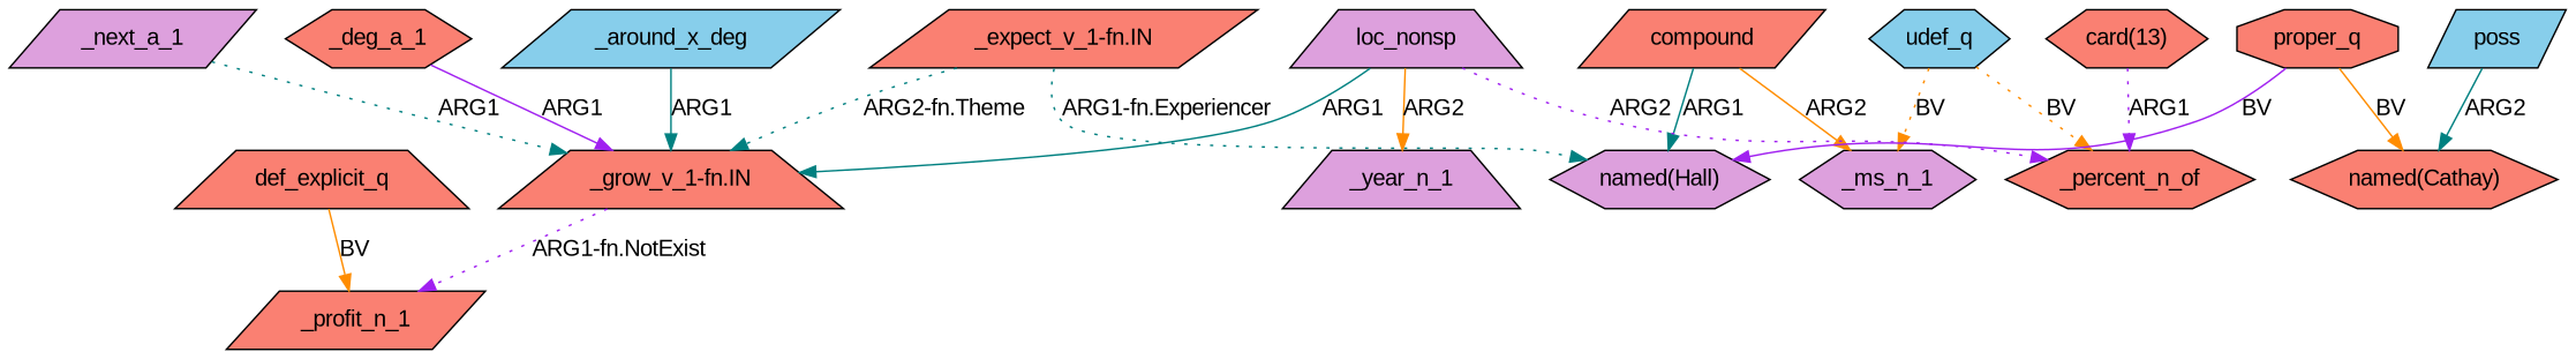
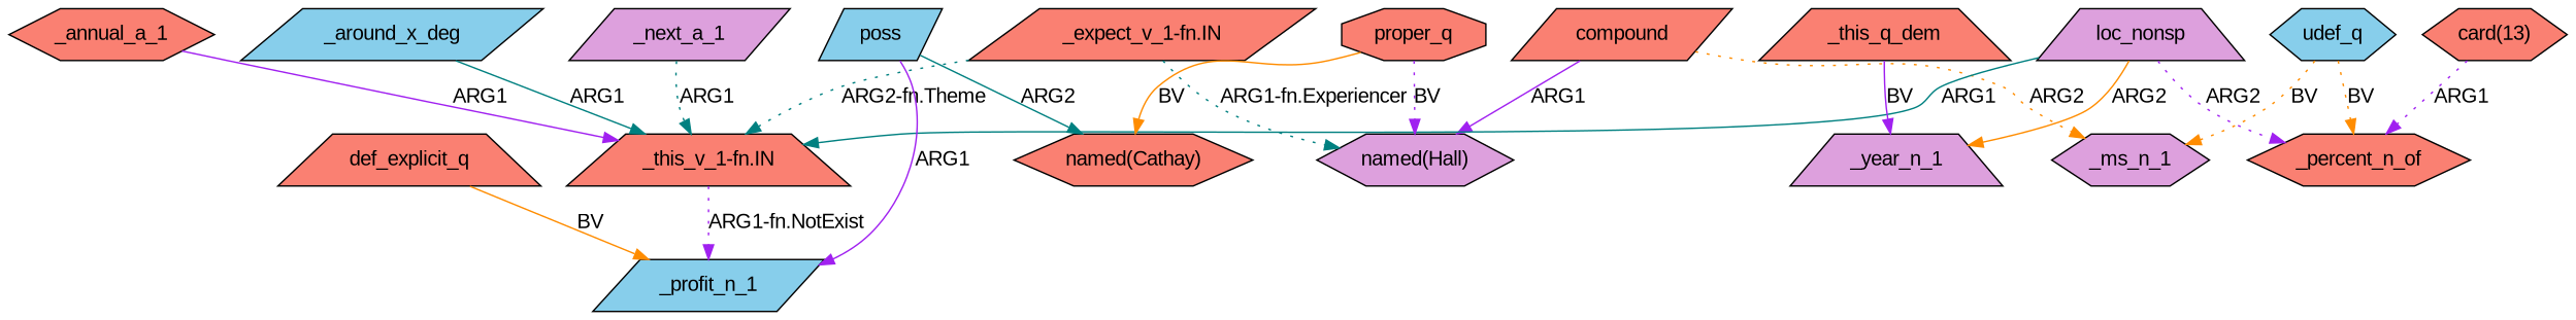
  digraph {
    fontname="Liberation Sans"
    node [fillcolor=salmon fontname="Liberation Sans" shape=hexagon style=filled]
    edge [color=purple fontname="Liberation Sans" style=solid]
    def_explicit_q [shape=trapezium]
-   _profit_n_1 [shape=parallelogram]
+   _profit_n_1 [fillcolor=skyblue shape=parallelogram]
    "named(Hall)" [fillcolor=plum]
    "_expect_v_1-fn.IN" [shape=parallelogram]
-   "_grow_v_1-fn.IN" [shape=trapezium]
+   "_grow_v_1-fn.IN" [shape=trapezium label="_this_v_1-fn.IN"]
    compound [shape=parallelogram]
    _ms_n_1 [fillcolor=plum]
-   _annual_a_1 [label=_deg_a_1]
+   _annual_a_1
    _around_x_deg [fillcolor=skyblue shape=parallelogram]
    udef_q [fillcolor=skyblue]
    _percent_n_of
    loc_nonsp [fillcolor=plum shape=trapezium]
    _year_n_1 [fillcolor=plum shape=trapezium]
    proper_q [shape=octagon]
    "named(Cathay)"
    _next_a_1 [fillcolor=plum shape=parallelogram]
    poss [fillcolor=skyblue shape=parallelogram]
    "card(13)"
+   _this_q_dem [shape=trapezium]
    def_explicit_q -> _profit_n_1 [color=darkorange label=BV]
    "_expect_v_1-fn.IN" -> "named(Hall)" [color=teal label="ARG1-fn.Experiencer" style=dotted]
    "_expect_v_1-fn.IN" -> "_grow_v_1-fn.IN" [color=teal label="ARG2-fn.Theme" style=dotted]
    "_grow_v_1-fn.IN" -> _profit_n_1 [label="ARG1-fn.NotExist" style=dotted]
-   compound -> "named(Hall)" [color=teal label=ARG1]
-   compound -> _ms_n_1 [color=darkorange label=ARG2]
+   compound -> "named(Hall)" [label=ARG1]
+   compound -> _ms_n_1 [color=darkorange label=ARG2 style=dotted]
    _annual_a_1 -> "_grow_v_1-fn.IN" [label=ARG1]
    _around_x_deg -> "_grow_v_1-fn.IN" [color=teal label=ARG1]
    udef_q -> _ms_n_1 [color=darkorange label=BV style=dotted]
    udef_q -> _percent_n_of [color=darkorange label=BV style=dotted]
    loc_nonsp -> "_grow_v_1-fn.IN" [color=teal label=ARG1]
    loc_nonsp -> _percent_n_of [label=ARG2 style=dotted]
    loc_nonsp -> _year_n_1 [color=darkorange label=ARG2]
-   proper_q -> "named(Hall)" [label=BV]
+   proper_q -> "named(Hall)" [label=BV style=dotted]
    proper_q -> "named(Cathay)" [color=darkorange label=BV]
    _next_a_1 -> "_grow_v_1-fn.IN" [color=teal label=ARG1 style=dotted]
+   poss -> _profit_n_1 [label=ARG1]
    poss -> "named(Cathay)" [color=teal label=ARG2]
    "card(13)" -> _percent_n_of [label=ARG1 style=dotted]
+   _this_q_dem -> _year_n_1 [label=BV]
  }
